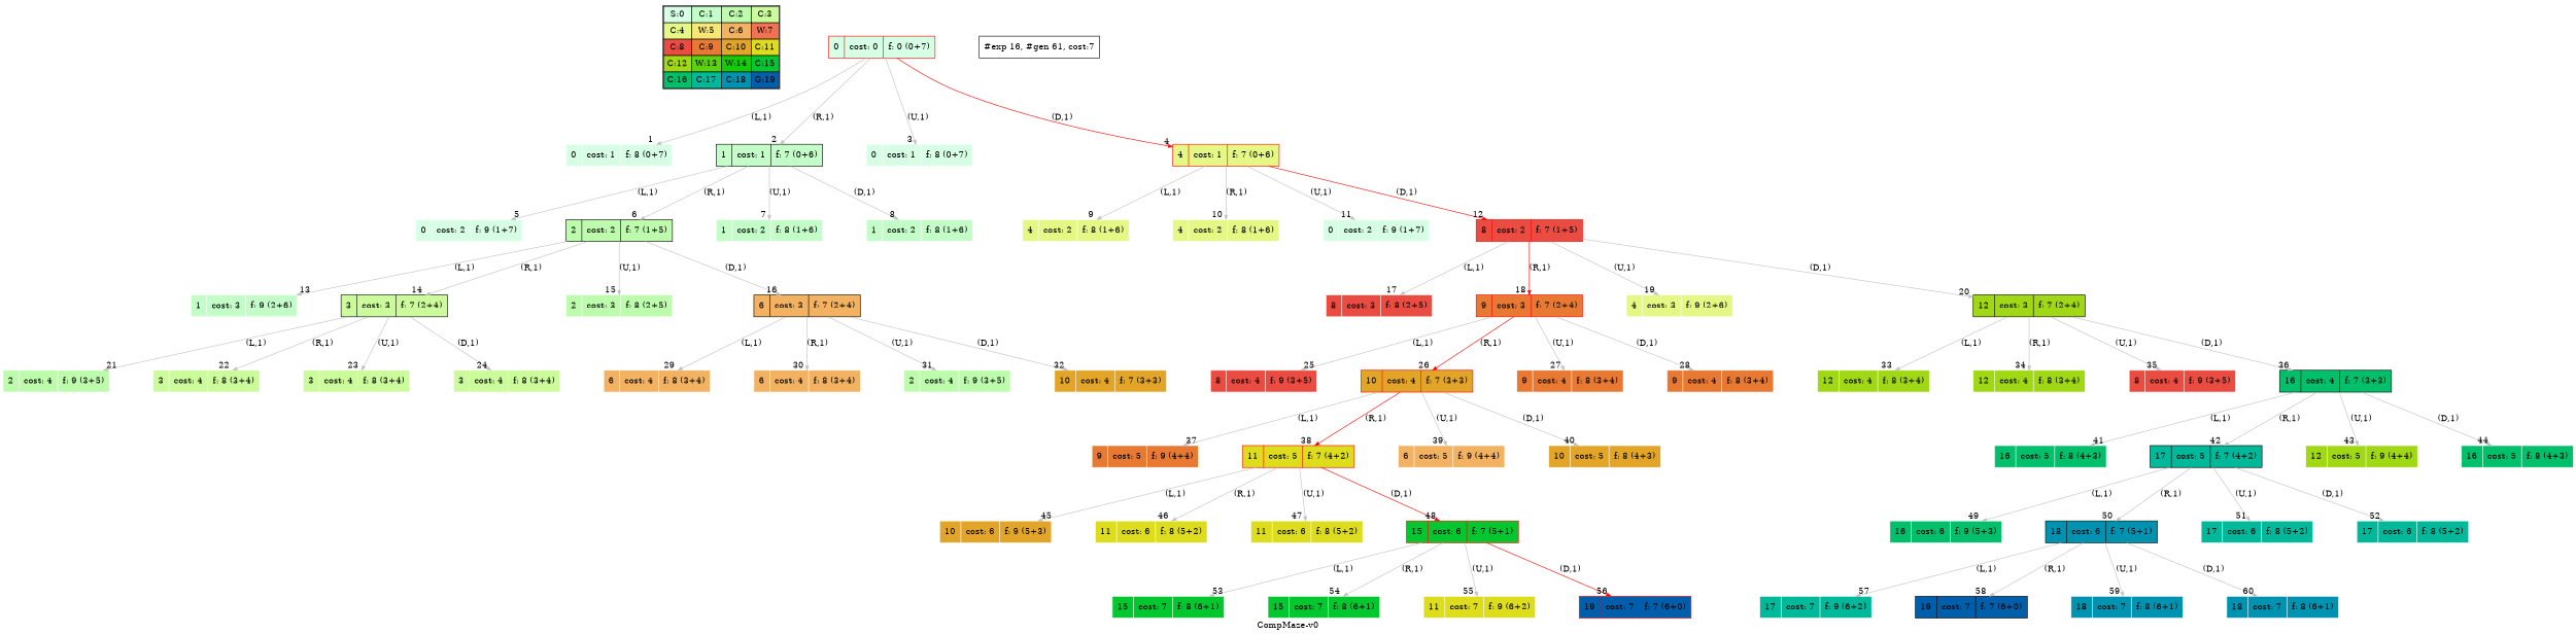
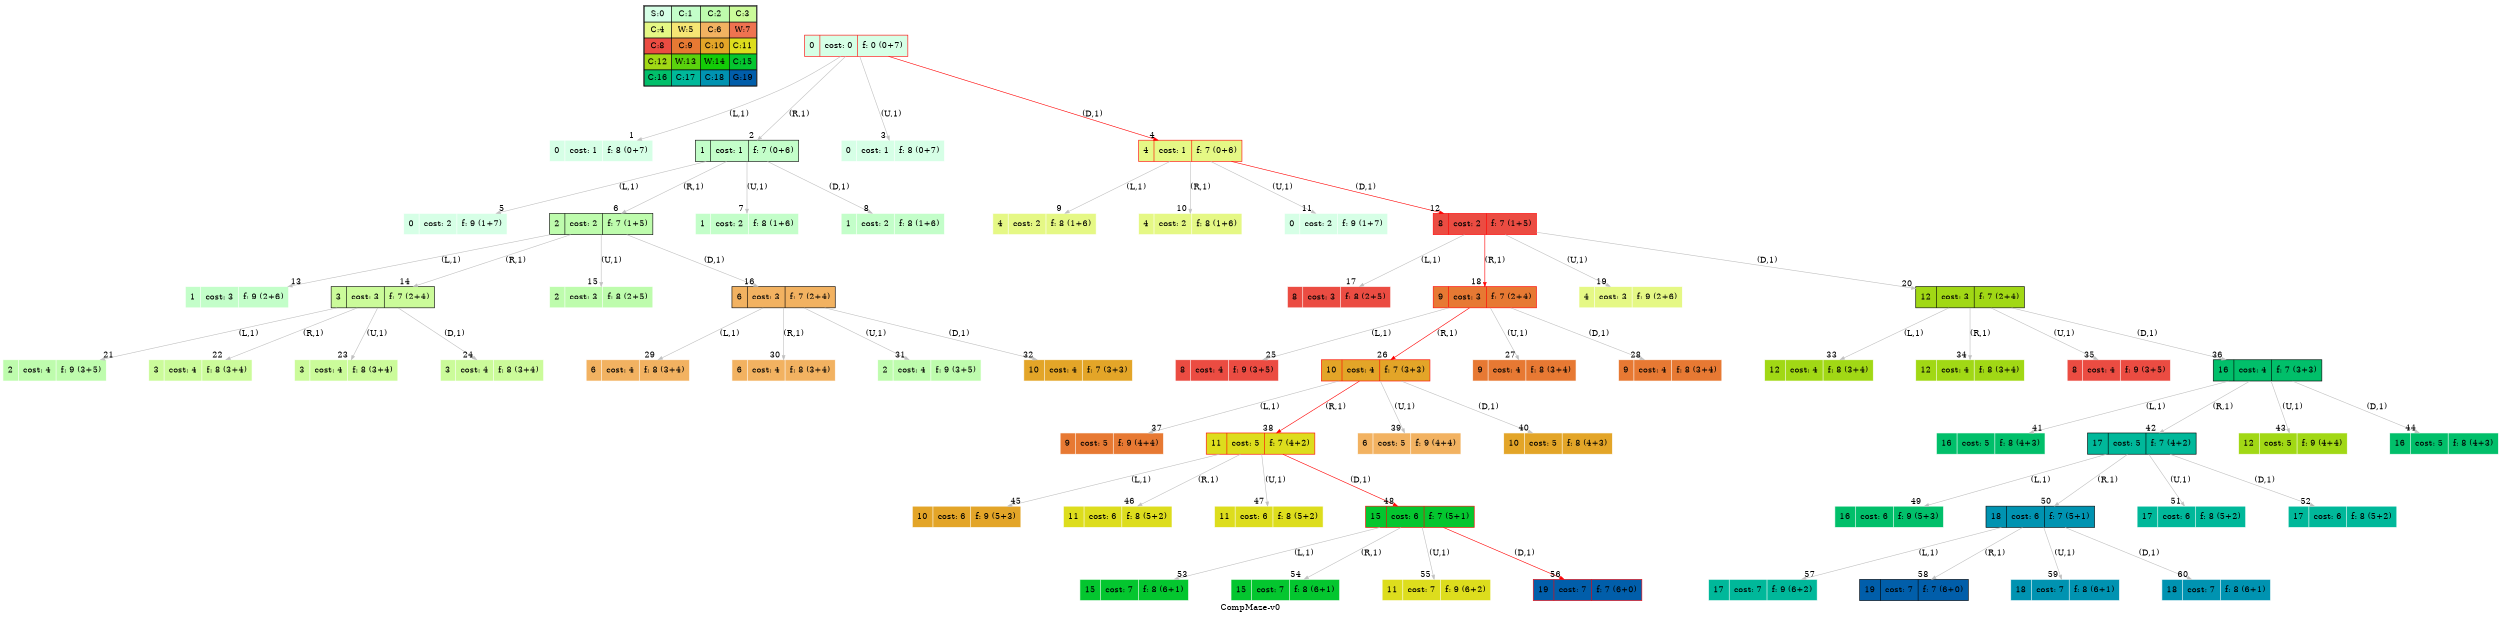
  digraph {
    label="CompMaze-v0"
    nodesep=1
    ranksep=1
    node [shape=record color=white fillcolor="0.39803922 0.15947579 0.99679532 1.        " style=filled]
    edge [arrowsize=0.7 color=grey]
    n1 [label=<<table border="1" cellpadding="5" cellspacing="0" cellborder="1"><tr><td bgcolor="0.39803922 0.15947579 0.99679532 1.        ">S:0</td><td bgcolor="0.35098039 0.23194764 0.99315867 1.        ">C:1</td><td bgcolor="0.29607843 0.31486959 0.98720184 1.        ">C:2</td><td bgcolor="0.24901961 0.38410575 0.98063477 1.        ">C:3</td></tr><tr><td bgcolor="0.19411765 0.46220388 0.97128103 1.        ">C:4</td><td bgcolor="0.14705882 0.52643216 0.96182564 1.        ">W:5</td><td bgcolor="0.09215686 0.59770746 0.94913494 1.        ">C:6</td><td bgcolor="0.0372549  0.66454018 0.93467977 1.        ">W:7</td></tr><tr><td bgcolor="0.00980392 0.71791192 0.92090552 1.        ">C:8</td><td bgcolor="0.06470588 0.77520398 0.9032472  1.        ">C:9</td><td bgcolor="0.11176471 0.81974048 0.88677369 1.        ">C:10</td><td bgcolor="0.16666667 0.8660254  0.8660254  1.        ">C:11</td></tr><tr><td bgcolor="0.21372549 0.9005867  0.84695821 1.        ">C:12</td><td bgcolor="0.26862745 0.93467977 0.82325295 1.        ">W:13</td><td bgcolor="0.32352941 0.96182564 0.79801723 1.        ">W:14</td><td bgcolor="0.37058824 0.97940977 0.77520398 1.        ">C:15</td></tr><tr><td bgcolor="0.4254902  0.99315867 0.74725253 1.        ">C:16</td><td bgcolor="0.47254902 0.99907048 0.72218645 1.        ">C:17</td><td bgcolor="0.52745098 0.99907048 0.69169844 1.        ">C:18</td><td bgcolor="0.5745098  0.99315867 0.66454018 1.        ">G:19</td></tr></table>> shape=plaintext color="" fillcolor="" style=""]
    n2 [color=red label="<f0>0 |<f1> cost: 0 |<f2> f: 0 (0+7)"]
    n3 [label="<f0>0 |<f1> cost: 1 |<f2> f: 8 (0+7)"]
    n4 [color=black fillcolor="0.35098039 0.23194764 0.99315867 1.        " label="<f0>1 |<f1> cost: 1 |<f2> f: 7 (0+6)"]
    n5 [label="<f0>0 |<f1> cost: 1 |<f2> f: 8 (0+7)"]
    n6 [color=red fillcolor="0.19411765 0.46220388 0.97128103 1.        " label="<f0>4 |<f1> cost: 1 |<f2> f: 7 (0+6)"]
    n7 [label="<f0>0 |<f1> cost: 2 |<f2> f: 9 (1+7)"]
    n8 [color=black fillcolor="0.29607843 0.31486959 0.98720184 1.        " label="<f0>2 |<f1> cost: 2 |<f2> f: 7 (1+5)"]
    n9 [fillcolor="0.35098039 0.23194764 0.99315867 1.        " label="<f0>1 |<f1> cost: 2 |<f2> f: 8 (1+6)"]
    n10 [fillcolor="0.35098039 0.23194764 0.99315867 1.        " label="<f0>1 |<f1> cost: 2 |<f2> f: 8 (1+6)"]
    n11 [fillcolor="0.19411765 0.46220388 0.97128103 1.        " label="<f0>4 |<f1> cost: 2 |<f2> f: 8 (1+6)"]
    n12 [fillcolor="0.19411765 0.46220388 0.97128103 1.        " label="<f0>4 |<f1> cost: 2 |<f2> f: 8 (1+6)"]
    n13 [label="<f0>0 |<f1> cost: 2 |<f2> f: 9 (1+7)"]
    n14 [color=red fillcolor="0.00980392 0.71791192 0.92090552 1.        " label="<f0>8 |<f1> cost: 2 |<f2> f: 7 (1+5)"]
    n15 [fillcolor="0.35098039 0.23194764 0.99315867 1.        " label="<f0>1 |<f1> cost: 3 |<f2> f: 9 (2+6)"]
    n16 [color=black fillcolor="0.24901961 0.38410575 0.98063477 1.        " label="<f0>3 |<f1> cost: 3 |<f2> f: 7 (2+4)"]
    n17 [fillcolor="0.29607843 0.31486959 0.98720184 1.        " label="<f0>2 |<f1> cost: 3 |<f2> f: 8 (2+5)"]
    n18 [color=black fillcolor="0.09215686 0.59770746 0.94913494 1.        " label="<f0>6 |<f1> cost: 3 |<f2> f: 7 (2+4)"]
    n19 [fillcolor="0.00980392 0.71791192 0.92090552 1.        " label="<f0>8 |<f1> cost: 3 |<f2> f: 8 (2+5)"]
    n20 [color=red fillcolor="0.06470588 0.77520398 0.9032472  1.        " label="<f0>9 |<f1> cost: 3 |<f2> f: 7 (2+4)"]
    n21 [fillcolor="0.19411765 0.46220388 0.97128103 1.        " label="<f0>4 |<f1> cost: 3 |<f2> f: 9 (2+6)"]
    n22 [color=black fillcolor="0.21372549 0.9005867  0.84695821 1.        " label="<f0>12 |<f1> cost: 3 |<f2> f: 7 (2+4)"]
    n23 [fillcolor="0.29607843 0.31486959 0.98720184 1.        " label="<f0>2 |<f1> cost: 4 |<f2> f: 9 (3+5)"]
    n24 [fillcolor="0.24901961 0.38410575 0.98063477 1.        " label="<f0>3 |<f1> cost: 4 |<f2> f: 8 (3+4)"]
    n25 [fillcolor="0.24901961 0.38410575 0.98063477 1.        " label="<f0>3 |<f1> cost: 4 |<f2> f: 8 (3+4)"]
    n26 [fillcolor="0.24901961 0.38410575 0.98063477 1.        " label="<f0>3 |<f1> cost: 4 |<f2> f: 8 (3+4)"]
    n27 [fillcolor="0.09215686 0.59770746 0.94913494 1.        " label="<f0>6 |<f1> cost: 4 |<f2> f: 8 (3+4)"]
    n28 [fillcolor="0.09215686 0.59770746 0.94913494 1.        " label="<f0>6 |<f1> cost: 4 |<f2> f: 8 (3+4)"]
    n29 [fillcolor="0.29607843 0.31486959 0.98720184 1.        " label="<f0>2 |<f1> cost: 4 |<f2> f: 9 (3+5)"]
    n30 [fillcolor="0.11176471 0.81974048 0.88677369 1.        " label="<f0>10 |<f1> cost: 4 |<f2> f: 7 (3+3)"]
    n31 [fillcolor="0.00980392 0.71791192 0.92090552 1.        " label="<f0>8 |<f1> cost: 4 |<f2> f: 9 (3+5)"]
    n32 [color=red fillcolor="0.11176471 0.81974048 0.88677369 1.        " label="<f0>10 |<f1> cost: 4 |<f2> f: 7 (3+3)"]
    n33 [fillcolor="0.06470588 0.77520398 0.9032472  1.        " label="<f0>9 |<f1> cost: 4 |<f2> f: 8 (3+4)"]
    n34 [fillcolor="0.06470588 0.77520398 0.9032472  1.        " label="<f0>9 |<f1> cost: 4 |<f2> f: 8 (3+4)"]
    n35 [fillcolor="0.21372549 0.9005867  0.84695821 1.        " label="<f0>12 |<f1> cost: 4 |<f2> f: 8 (3+4)"]
    n36 [fillcolor="0.21372549 0.9005867  0.84695821 1.        " label="<f0>12 |<f1> cost: 4 |<f2> f: 8 (3+4)"]
    n37 [fillcolor="0.00980392 0.71791192 0.92090552 1.        " label="<f0>8 |<f1> cost: 4 |<f2> f: 9 (3+5)"]
    n38 [color=black fillcolor="0.4254902  0.99315867 0.74725253 1.        " label="<f0>16 |<f1> cost: 4 |<f2> f: 7 (3+3)"]
    n39 [fillcolor="0.06470588 0.77520398 0.9032472  1.        " label="<f0>9 |<f1> cost: 5 |<f2> f: 9 (4+4)"]
    n40 [color=red fillcolor="0.16666667 0.8660254  0.8660254  1.        " label="<f0>11 |<f1> cost: 5 |<f2> f: 7 (4+2)"]
    n41 [fillcolor="0.09215686 0.59770746 0.94913494 1.        " label="<f0>6 |<f1> cost: 5 |<f2> f: 9 (4+4)"]
    n42 [fillcolor="0.11176471 0.81974048 0.88677369 1.        " label="<f0>10 |<f1> cost: 5 |<f2> f: 8 (4+3)"]
    n43 [fillcolor="0.4254902  0.99315867 0.74725253 1.        " label="<f0>16 |<f1> cost: 5 |<f2> f: 8 (4+3)"]
    n44 [color=black fillcolor="0.47254902 0.99907048 0.72218645 1.        " label="<f0>17 |<f1> cost: 5 |<f2> f: 7 (4+2)"]
    n45 [fillcolor="0.21372549 0.9005867  0.84695821 1.        " label="<f0>12 |<f1> cost: 5 |<f2> f: 9 (4+4)"]
    n46 [fillcolor="0.4254902  0.99315867 0.74725253 1.        " label="<f0>16 |<f1> cost: 5 |<f2> f: 8 (4+3)"]
    n47 [fillcolor="0.11176471 0.81974048 0.88677369 1.        " label="<f0>10 |<f1> cost: 6 |<f2> f: 9 (5+3)"]
    n48 [fillcolor="0.16666667 0.8660254  0.8660254  1.        " label="<f0>11 |<f1> cost: 6 |<f2> f: 8 (5+2)"]
    n49 [fillcolor="0.16666667 0.8660254  0.8660254  1.        " label="<f0>11 |<f1> cost: 6 |<f2> f: 8 (5+2)"]
    n50 [color=red fillcolor="0.37058824 0.97940977 0.77520398 1.        " label="<f0>15 |<f1> cost: 6 |<f2> f: 7 (5+1)"]
    n51 [fillcolor="0.4254902  0.99315867 0.74725253 1.        " label="<f0>16 |<f1> cost: 6 |<f2> f: 9 (5+3)"]
    n52 [color=black fillcolor="0.52745098 0.99907048 0.69169844 1.        " label="<f0>18 |<f1> cost: 6 |<f2> f: 7 (5+1)"]
    n53 [fillcolor="0.47254902 0.99907048 0.72218645 1.        " label="<f0>17 |<f1> cost: 6 |<f2> f: 8 (5+2)"]
    n54 [fillcolor="0.47254902 0.99907048 0.72218645 1.        " label="<f0>17 |<f1> cost: 6 |<f2> f: 8 (5+2)"]
    n55 [fillcolor="0.37058824 0.97940977 0.77520398 1.        " label="<f0>15 |<f1> cost: 7 |<f2> f: 8 (6+1)"]
    n56 [fillcolor="0.37058824 0.97940977 0.77520398 1.        " label="<f0>15 |<f1> cost: 7 |<f2> f: 8 (6+1)"]
    n57 [fillcolor="0.16666667 0.8660254  0.8660254  1.        " label="<f0>11 |<f1> cost: 7 |<f2> f: 9 (6+2)"]
    n58 [color=red fillcolor="0.5745098  0.99315867 0.66454018 1.        " label="<f0>19 |<f1> cost: 7 |<f2> f: 7 (6+0)"]
    n59 [fillcolor="0.47254902 0.99907048 0.72218645 1.        " label="<f0>17 |<f1> cost: 7 |<f2> f: 9 (6+2)"]
    n60 [color=black fillcolor="0.5745098  0.99315867 0.66454018 1.        " label="<f0>19 |<f1> cost: 7 |<f2> f: 7 (6+0)"]
    n61 [fillcolor="0.52745098 0.99907048 0.69169844 1.        " label="<f0>18 |<f1> cost: 7 |<f2> f: 8 (6+1)"]
    n62 [fillcolor="0.52745098 0.99907048 0.69169844 1.        " label="<f0>18 |<f1> cost: 7 |<f2> f: 8 (6+1)"]
-   "#exp 16, #gen 61, cost:7" [shape=box color="" fillcolor="" style=""]
    subgraph sub_1 {
      label=Map
      n1
    }
    n2 -> n3 [headlabel=" 1 " label="(L,1)"]
    n2 -> n4 [headlabel=" 2 " label="(R,1)"]
    n2 -> n5 [headlabel=" 3 " label="(U,1)"]
    n2 -> n6 [color=red headlabel=" 4 " label="(D,1)"]
    n4 -> n7 [headlabel=" 5 " label="(L,1)"]
    n4 -> n8 [headlabel=" 6 " label="(R,1)"]
    n4 -> n9 [headlabel=" 7 " label="(U,1)"]
    n4 -> n10 [headlabel=" 8 " label="(D,1)"]
    n6 -> n11 [headlabel=" 9 " label="(L,1)"]
    n6 -> n12 [headlabel=" 10 " label="(R,1)"]
    n6 -> n13 [headlabel=" 11 " label="(U,1)"]
    n6 -> n14 [color=red headlabel=" 12 " label="(D,1)"]
    n8 -> n15 [headlabel=" 13 " label="(L,1)"]
    n8 -> n16 [headlabel=" 14 " label="(R,1)"]
    n8 -> n17 [headlabel=" 15 " label="(U,1)"]
    n8 -> n18 [headlabel=" 16 " label="(D,1)"]
    n14 -> n19 [headlabel=" 17 " label="(L,1)"]
    n14 -> n20 [color=red headlabel=" 18 " label="(R,1)"]
    n14 -> n21 [headlabel=" 19 " label="(U,1)"]
    n14 -> n22 [headlabel=" 20 " label="(D,1)"]
    n16 -> n23 [headlabel=" 21 " label="(L,1)"]
    n16 -> n24 [headlabel=" 22 " label="(R,1)"]
    n16 -> n25 [headlabel=" 23 " label="(U,1)"]
    n16 -> n26 [headlabel=" 24 " label="(D,1)"]
    n18 -> n27 [headlabel=" 29 " label="(L,1)"]
    n18 -> n28 [headlabel=" 30 " label="(R,1)"]
    n18 -> n29 [headlabel=" 31 " label="(U,1)"]
    n18 -> n30 [headlabel=" 32 " label="(D,1)"]
    n20 -> n31 [headlabel=" 25 " label="(L,1)"]
    n20 -> n32 [color=red headlabel=" 26 " label="(R,1)"]
    n20 -> n33 [headlabel=" 27 " label="(U,1)"]
    n20 -> n34 [headlabel=" 28 " label="(D,1)"]
    n22 -> n35 [headlabel=" 33 " label="(L,1)"]
    n22 -> n36 [headlabel=" 34 " label="(R,1)"]
    n22 -> n37 [headlabel=" 35 " label="(U,1)"]
    n22 -> n38 [headlabel=" 36 " label="(D,1)"]
    n32 -> n39 [headlabel=" 37 " label="(L,1)"]
    n32 -> n40 [color=red headlabel=" 38 " label="(R,1)"]
    n32 -> n41 [headlabel=" 39 " label="(U,1)"]
    n32 -> n42 [headlabel=" 40 " label="(D,1)"]
    n38 -> n43 [headlabel=" 41 " label="(L,1)"]
    n38 -> n44 [headlabel=" 42 " label="(R,1)"]
    n38 -> n45 [headlabel=" 43 " label="(U,1)"]
    n38 -> n46 [headlabel=" 44 " label="(D,1)"]
    n40 -> n47 [headlabel=" 45 " label="(L,1)"]
    n40 -> n48 [headlabel=" 46 " label="(R,1)"]
    n40 -> n49 [headlabel=" 47 " label="(U,1)"]
    n40 -> n50 [color=red headlabel=" 48 " label="(D,1)"]
    n44 -> n51 [headlabel=" 49 " label="(L,1)"]
    n44 -> n52 [headlabel=" 50 " label="(R,1)"]
    n44 -> n53 [headlabel=" 51 " label="(U,1)"]
    n44 -> n54 [headlabel=" 52 " label="(D,1)"]
    n50 -> n55 [headlabel=" 53 " label="(L,1)"]
    n50 -> n56 [headlabel=" 54 " label="(R,1)"]
    n50 -> n57 [headlabel=" 55 " label="(U,1)"]
    n50 -> n58 [color=red headlabel=" 56 " label="(D,1)"]
    n52 -> n59 [headlabel=" 57 " label="(L,1)"]
    n52 -> n60 [headlabel=" 58 " label="(R,1)"]
    n52 -> n61 [headlabel=" 59 " label="(U,1)"]
    n52 -> n62 [headlabel=" 60 " label="(D,1)"]
  }
